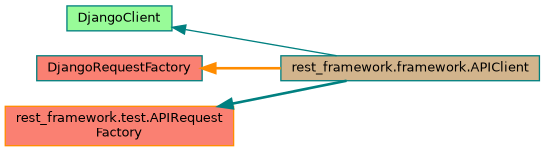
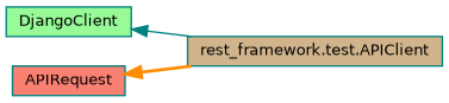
  digraph {
    rankdir=LR
    node [color=teal fillcolor=salmon fontname=Helvetica fontsize=10 shape=record style=filled]
    edge [color=teal dir=back fontname=Helvetica fontsize=10 labelfontname=Helvetica labelfontsize=10 style=bold]
    n1 [fillcolor=palegreen height=0.2 label=DjangoClient width=0.4]
-   n2 [fillcolor=tan height=0.2 label="rest_framework.framework.APIClient" width=0.4]
-   n3 [height=0.2 label=DjangoRequestFactory width=0.4]
-   n4 [color=darkorange height=0.2 label="rest_framework.test.APIRequest\lFactory" width=0.4]
+   n2 [fillcolor=tan height=0.2 label="rest_framework.test.APIClient" width=0.4]
+   n3 [height=0.2 label=APIRequest width=0.4]
    n1 -> n2 [style=solid]
    n3 -> n2 [color=darkorange]
-   n4 -> n2
  }
